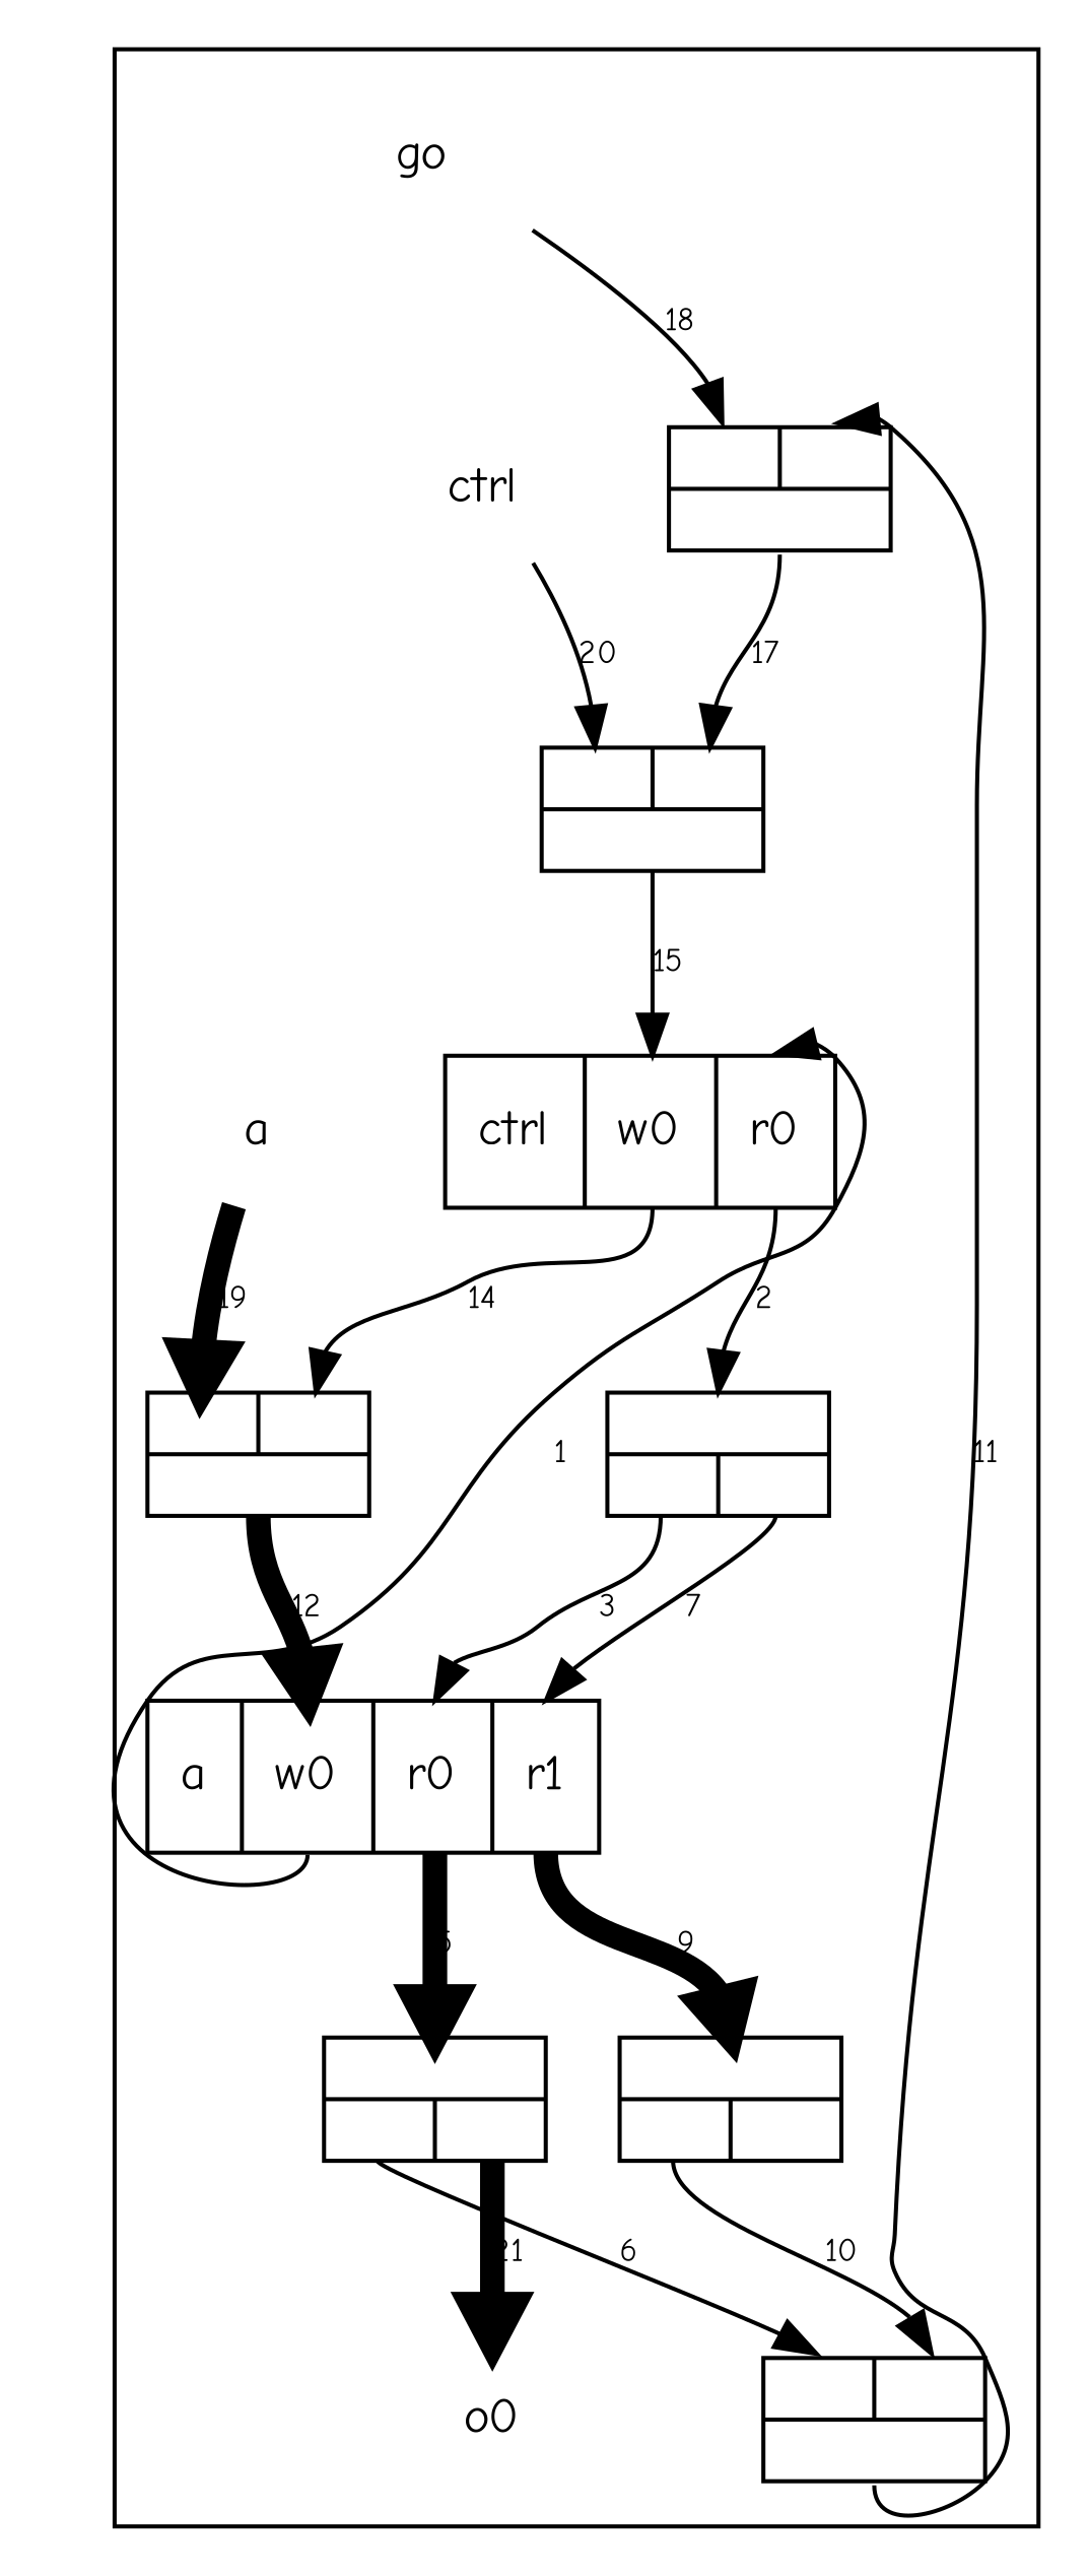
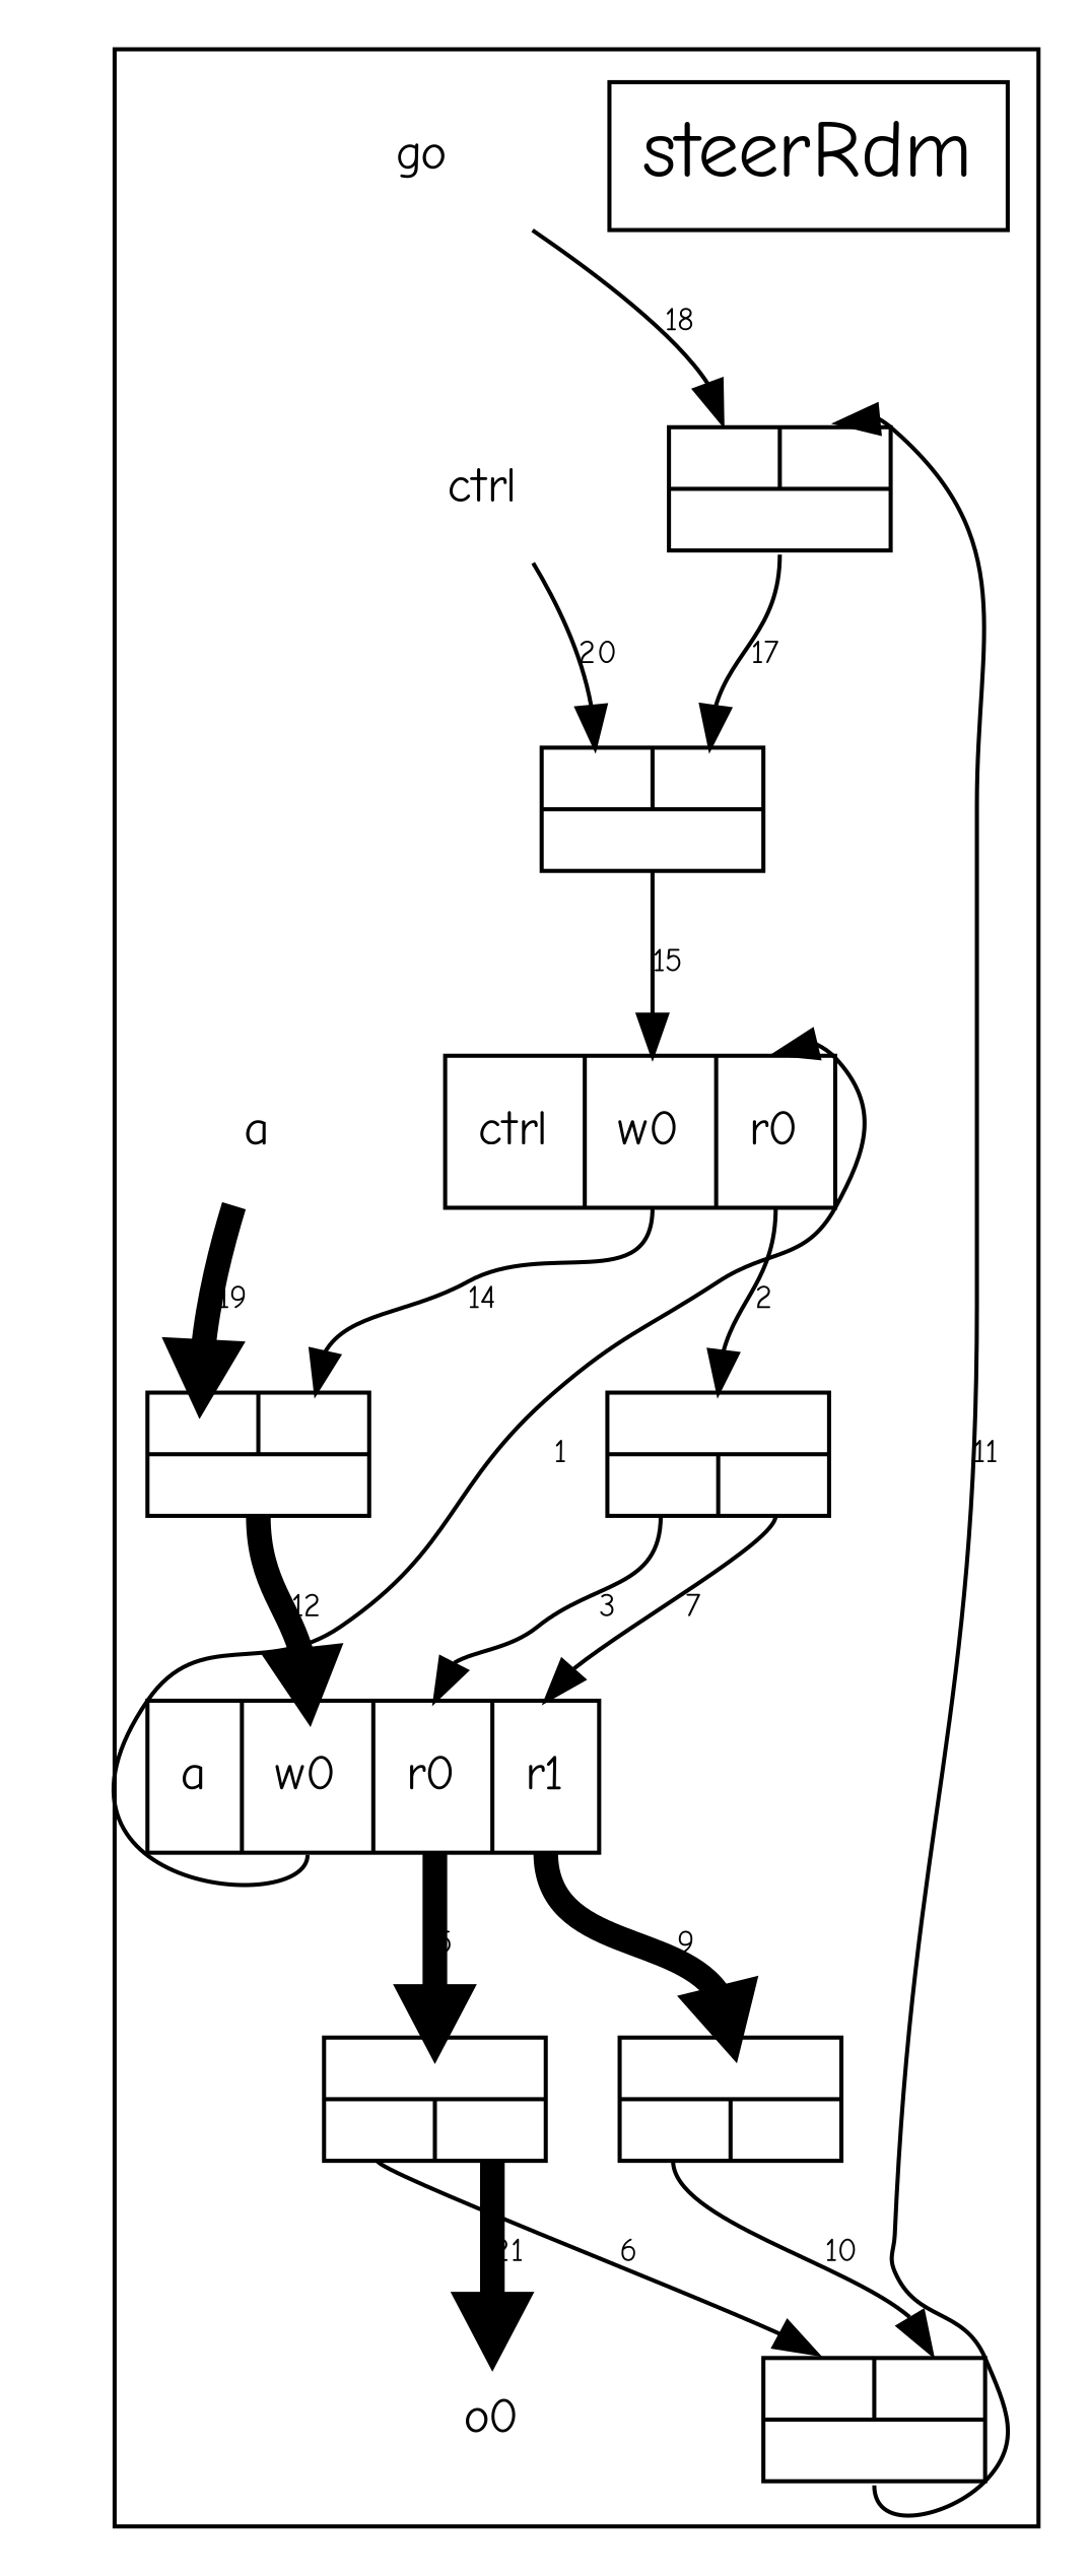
  digraph {
    fontname="Comic Neue"
    node [fontname="Comic Neue" fontsize=2 shape=record]
    edge [arrowhead=normal fontname="Comic Neue" fontsize=8 headport="i0:n" labelfontname=Helvetica labelfontsize=8 penwidth=1 tailport="o:s" weight=1]
+   n1 [fontsize=20 label=steerRdm shape=box]
    n2 [fontsize=12 label=go portref=0 shape=none style=bold]
    n3 [compref=9 height=0.4 label="{{<i0>|<i1>}|{<o>}}" nojustify=true]
    n4 [fontsize=12 label=a portref=1 shape=none style=bold]
    n5 [compref=10 height=0.4 label="{{<i0>|<i1>}|{<o>}}" nojustify=true]
    n6 [fontsize=12 label=ctrl portref=2 shape=none style=bold]
    n7 [compref=11 height=0.4 label="{{<i0>|<i1>}|{<o>}}" nojustify=true]
    n8 [fontsize=12 label=o0 portref=3 shape=none style=bold]
    n9 [compref=3 height=0.4 label="{{<i>}|{<o0>|<o1>}}" nojustify=true]
    n10 [compref=5 fontsize=12 label="a|<w0>w0|<r0>r0|<r1>r1"]
    n11 [compref=4 height=0.4 label="{{<i0>|<i1>}|{<o>}}" nojustify=true]
    n12 [compref=7 fontsize=12 label="ctrl|<w0>w0|<r0>r0"]
    n13 [compref=12 height=0.4 label="{{<i>}|{<o0>|<o1>}}" nojustify=true]
    n14 [compref=13 height=0.4 label="{{<i>}|{<o0>|<o1>}}" nojustify=true]
    subgraph cluster_1 {
+     n1
      n2
      n3
      n4
      n5
      n6
      n7
      n8
      n9
      n10
      n11
      n12
      n13
      n14
    }
    n2 -> n3 [label=18 linkref=18]
    n3 -> n7 [headport="i1:n" label=17 linkref=17]
    n4 -> n5 [label=19 linkref=19 penwidth=6 weight=6]
    n5 -> n10 [headport="w0:n" label=12 linkref=12 penwidth=6 weight=6]
    n6 -> n7 [label=20 linkref=20]
    n7 -> n12 [headport="w0:n" label=15 linkref=15]
    n9 -> n10 [headport="r0:n" label=3 linkref=3 tailport="o0:s"]
    n9 -> n10 [headport="r1:n" label=7 linkref=7 tailport="o1:s"]
    n10 -> n12 [headport="r0:n" label=1 linkref=1 tailport="w0:s"]
    n10 -> n13 [headport="i:n" label=5 linkref=5 penwidth=6 tailport="r0:s" weight=6]
    n10 -> n14 [headport="i:n" label=9 linkref=9 penwidth=6 tailport="r1:s" weight=6]
    n11 -> n3 [headport="i1:n" label=11 linkref=11]
    n12 -> n5 [headport="i1:n" label=14 linkref=14 tailport="w0:s"]
    n12 -> n9 [headport="i:n" label=2 linkref=2 tailport="r0:s"]
    n13 -> n8 [label=21 linkref=21 penwidth=6 tailport="o1:s" weight=6]
    n13 -> n11 [label=6 linkref=6 tailport="o0:s"]
    n14 -> n11 [headport="i1:n" label=10 linkref=10 tailport="o0:s"]
  }
